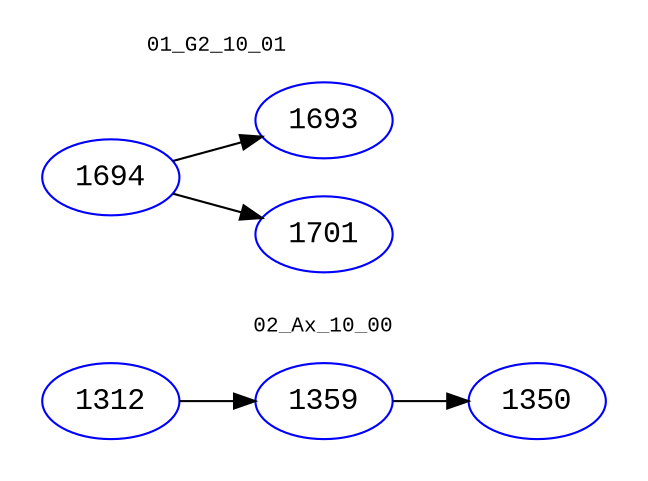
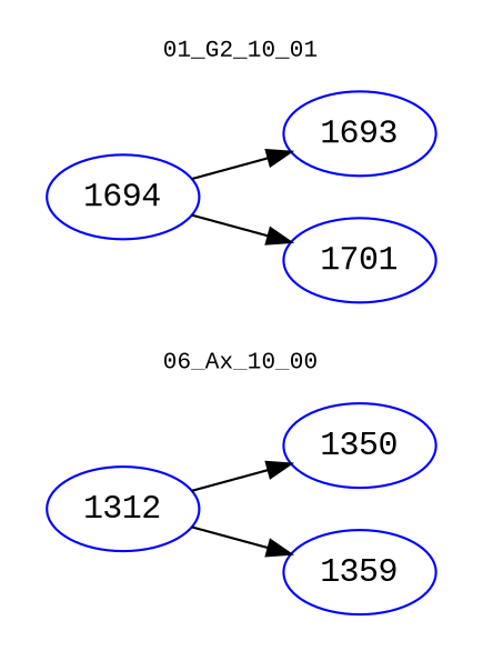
  digraph {
    fontname="Liberation Mono"
    rankdir=LR
    node [color=blue fontname="Liberation Mono"]
    edge [color=black fontname="Liberation Mono"]
    n1 [label=1312]
    n2 [label=1359]
    n3 [label=1350]
    n4 [label=1701]
    n5 [label=1694]
    n6 [label=1693]
    subgraph cluster_1 {
      color=white
      fontsize=10
-     label="02_Ax_10_00"
+     label="06_Ax_10_00"
      n1
      n2
      n3
    }
    subgraph cluster_2 {
      color=white
      fontsize=10
      label="01_G2_10_01"
      n4
      n5
      n6
    }
    n1 -> n2
-   n2 -> n3
+   n1 -> n3
    n5 -> n4
    n5 -> n6
  }
